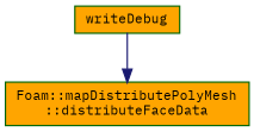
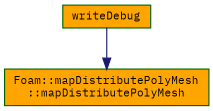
  digraph {
    rankdir=TB
    fontname="IBM Plex Mono"
    node [color=darkgreen fillcolor=orange fontname="IBM Plex Mono" fontsize=10 shape=record style=filled]
    n1 [fontcolor=black height=0.2 label=writeDebug width=0.4]
-   n2 [height=0.2 label="Foam::mapDistributePolyMesh\l::distributeFaceData" width=0.4]
+   n2 [height=0.2 label="Foam::mapDistributePolyMesh\l::mapDistributePolyMesh" width=0.4]
    n1 -> n2 [color=midnightblue fontname="IBM Plex Mono" fontsize=10 labelfontname=Helvetica labelfontsize=10 style=solid]
  }
